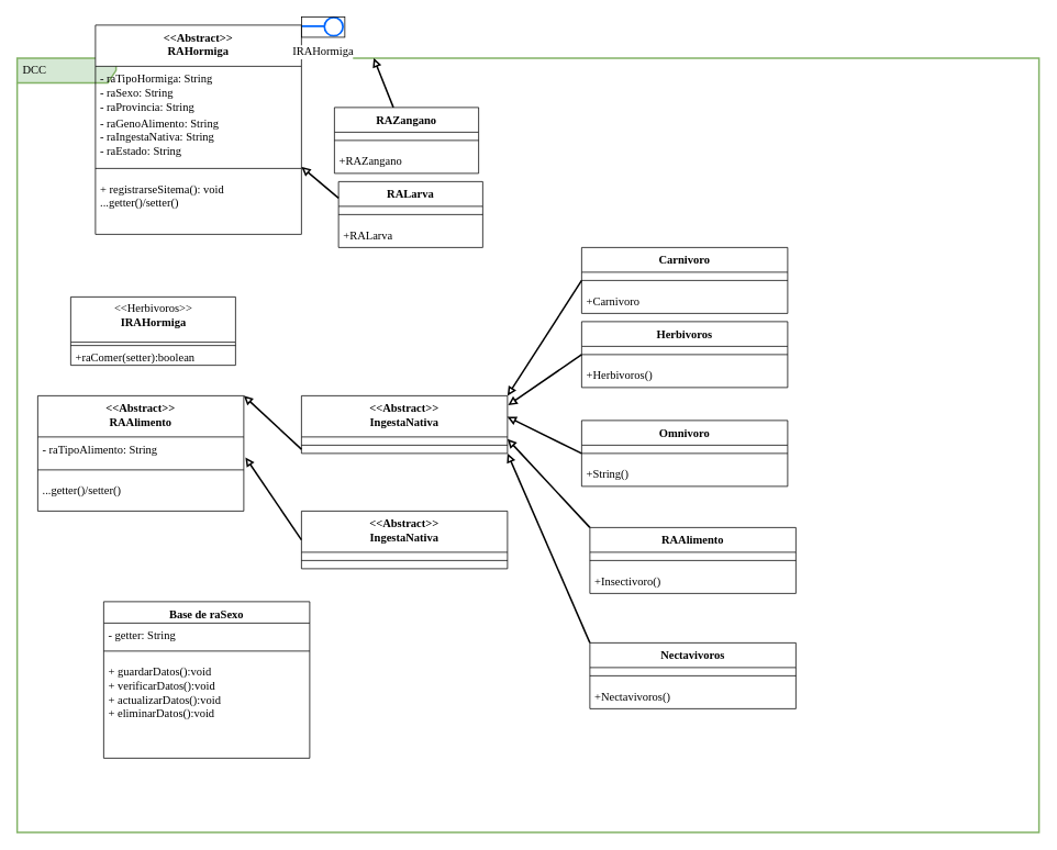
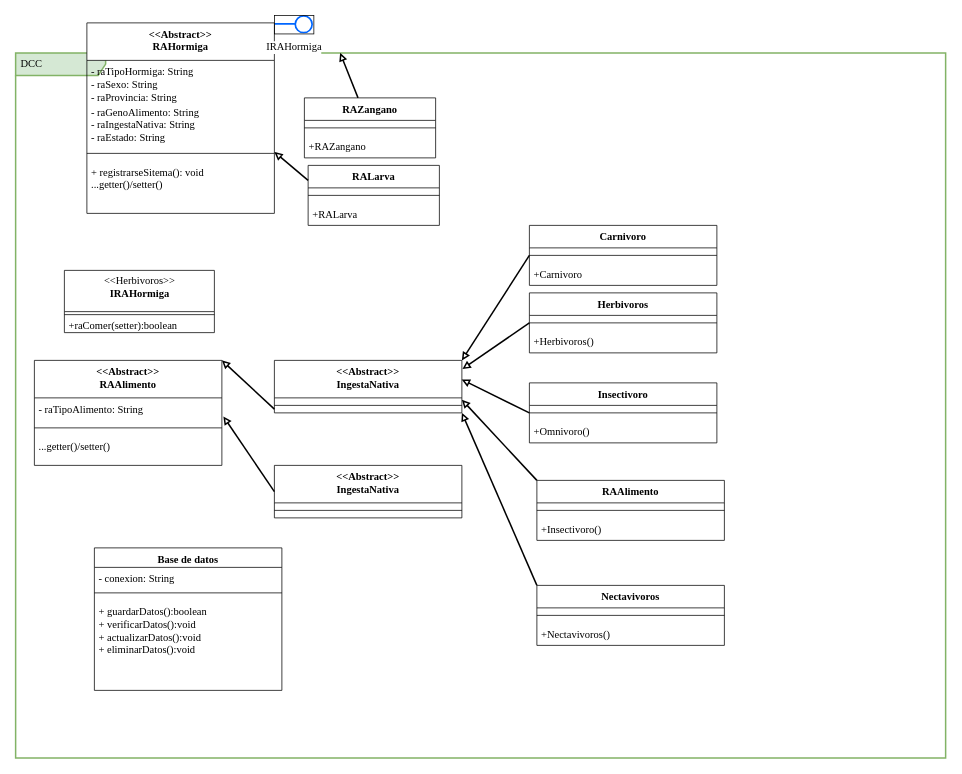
  <mxCell id="0" />
  <mxCell id="1" parent="0" />
  <mxCell id="2" value="DCC&amp;nbsp;" style="shape=umlFrame;whiteSpace=wrap;html=1;width=120;height=30;boundedLbl=1;verticalAlign=middle;align=left;spacingLeft=5;shadow=0;fillColor=#d5e8d4;strokeColor=#82b366;strokeWidth=2;fontColor=#000000;fontFamily=Tahoma;fontSize=14;" parent="1" vertex="1"><mxGeometry x="20" y="70" width="1240" height="940" as="geometry" /></mxCell>
  <mxCell id="3" value="&lt;&lt;Abstract&gt;&gt;&#10;RAHormiga" style="swimlane;fontStyle=1;align=center;verticalAlign=top;childLayout=stackLayout;horizontal=1;startSize=50;horizontalStack=0;resizeParent=1;resizeParentMax=0;resizeLast=0;collapsible=1;marginBottom=0;hachureGap=4;fontFamily=Tahoma;fontSize=14;swimlaneLine=1;glass=0;rounded=0;" parent="1" vertex="1"><mxGeometry x="115" y="30" width="250" height="254" as="geometry"><mxRectangle x="-525" y="30" width="140" height="40" as="alternateBounds" /></mxGeometry></mxCell>
  <mxCell id="4" value="- raTipoHormiga: String&#10;- raSexo: String&#10;- raProvincia: String&#10;&#10;" style="text;strokeColor=none;fillColor=none;align=left;verticalAlign=top;spacingLeft=4;spacingRight=4;overflow=hidden;rotatable=0;points=[[0,0.5],[1,0.5]];portConstraint=eastwest;hachureGap=4;fontFamily=Tahoma;fontSize=14;" parent="3" vertex="1"><mxGeometry y="50" width="250" height="54" as="geometry" /></mxCell>
  <mxCell id="5" value="- raGenoAlimento: String&#10;- raIngestaNativa: String&#10;- raEstado: String&#10;&#10;" style="text;strokeColor=none;fillColor=none;align=left;verticalAlign=top;spacingLeft=4;spacingRight=4;overflow=hidden;rotatable=0;points=[[0,0.5],[1,0.5]];portConstraint=eastwest;hachureGap=4;fontFamily=Tahoma;fontSize=14;" vertex="1" parent="3"><mxGeometry y="104" width="250" height="60" as="geometry" /></mxCell>
  <mxCell id="6" value="" style="line;strokeWidth=1;fillColor=none;align=left;verticalAlign=middle;spacingTop=-1;spacingLeft=3;spacingRight=3;rotatable=0;labelPosition=right;points=[];portConstraint=eastwest;strokeColor=inherit;hachureGap=4;fontFamily=Tahoma;fontSize=14;" parent="3" vertex="1"><mxGeometry y="164" width="250" height="20" as="geometry" /></mxCell>
  <mxCell id="7" value="+ registrarseSitema(): void&#10;...getter()/setter()" style="text;strokeColor=none;fillColor=none;align=left;verticalAlign=top;spacingLeft=4;spacingRight=4;overflow=hidden;rotatable=0;points=[[0,0.5],[1,0.5]];portConstraint=eastwest;hachureGap=4;fontFamily=Tahoma;fontSize=14;" parent="3" vertex="1"><mxGeometry y="184" width="250" height="70" as="geometry" /></mxCell>
- <mxCell id="8" value="Base de raSexo" style="swimlane;fontStyle=1;align=center;verticalAlign=top;childLayout=stackLayout;horizontal=1;startSize=26;horizontalStack=0;resizeParent=1;resizeParentMax=0;resizeLast=0;collapsible=1;marginBottom=0;hachureGap=4;fontFamily=Tahoma;fontSize=14;swimlaneLine=1;glass=0;rounded=0;" parent="1" vertex="1"><mxGeometry x="125" y="730" width="250" height="190" as="geometry" /></mxCell>
- <mxCell id="9" value="- getter: String&#10;" style="text;strokeColor=none;fillColor=none;align=left;verticalAlign=top;spacingLeft=4;spacingRight=4;overflow=hidden;rotatable=0;points=[[0,0.5],[1,0.5]];portConstraint=eastwest;hachureGap=4;fontFamily=Tahoma;fontSize=14;" parent="8" vertex="1"><mxGeometry y="26" width="250" height="24" as="geometry" /></mxCell>
+ <mxCell id="8" value="Base de datos" style="swimlane;fontStyle=1;align=center;verticalAlign=top;childLayout=stackLayout;horizontal=1;startSize=26;horizontalStack=0;resizeParent=1;resizeParentMax=0;resizeLast=0;collapsible=1;marginBottom=0;hachureGap=4;fontFamily=Tahoma;fontSize=14;swimlaneLine=1;glass=0;rounded=0;" parent="1" vertex="1"><mxGeometry x="125" y="730" width="250" height="190" as="geometry" /></mxCell>
+ <mxCell id="9" value="- conexion: String&#10;" style="text;strokeColor=none;fillColor=none;align=left;verticalAlign=top;spacingLeft=4;spacingRight=4;overflow=hidden;rotatable=0;points=[[0,0.5],[1,0.5]];portConstraint=eastwest;hachureGap=4;fontFamily=Tahoma;fontSize=14;" parent="8" vertex="1"><mxGeometry y="26" width="250" height="24" as="geometry" /></mxCell>
  <mxCell id="10" value="" style="line;strokeWidth=1;fillColor=none;align=left;verticalAlign=middle;spacingTop=-1;spacingLeft=3;spacingRight=3;rotatable=0;labelPosition=right;points=[];portConstraint=eastwest;strokeColor=inherit;hachureGap=4;fontFamily=Tahoma;fontSize=14;" parent="8" vertex="1"><mxGeometry y="50" width="250" height="20" as="geometry" /></mxCell>
- <mxCell id="11" value="+ guardarDatos():void&#10;+ verificarDatos():void&#10;+ actualizarDatos():void&#10;+ eliminarDatos():void&#10;" style="text;strokeColor=none;fillColor=none;align=left;verticalAlign=top;spacingLeft=4;spacingRight=4;overflow=hidden;rotatable=0;points=[[0,0.5],[1,0.5]];portConstraint=eastwest;hachureGap=4;fontFamily=Tahoma;fontSize=14;" parent="8" vertex="1"><mxGeometry y="70" width="250" height="120" as="geometry" /></mxCell>
+ <mxCell id="11" value="+ guardarDatos():boolean&#10;+ verificarDatos():void&#10;+ actualizarDatos():void&#10;+ eliminarDatos():void&#10;" style="text;strokeColor=none;fillColor=none;align=left;verticalAlign=top;spacingLeft=4;spacingRight=4;overflow=hidden;rotatable=0;points=[[0,0.5],[1,0.5]];portConstraint=eastwest;hachureGap=4;fontFamily=Tahoma;fontSize=14;" parent="8" vertex="1"><mxGeometry y="70" width="250" height="120" as="geometry" /></mxCell>
  <mxCell id="12" style="edgeStyle=none;html=1;fontFamily=Tahoma;fontSize=14;endArrow=block;endFill=0;strokeWidth=2;" edge="1" parent="1" source="13" target="2"><mxGeometry relative="1" as="geometry" /></mxCell>
  <mxCell id="13" value="RAZangano" style="swimlane;fontStyle=1;align=center;verticalAlign=top;childLayout=stackLayout;horizontal=1;startSize=30;horizontalStack=0;resizeParent=1;resizeParentMax=0;resizeLast=0;collapsible=1;marginBottom=0;hachureGap=4;fontFamily=Tahoma;fontSize=14;swimlaneLine=1;glass=0;rounded=0;" vertex="1" parent="1"><mxGeometry x="405" y="130" width="175" height="80" as="geometry"><mxRectangle x="-525" y="30" width="140" height="40" as="alternateBounds" /></mxGeometry></mxCell>
  <mxCell id="14" value="" style="line;strokeWidth=1;fillColor=none;align=left;verticalAlign=middle;spacingTop=-1;spacingLeft=3;spacingRight=3;rotatable=0;labelPosition=right;points=[];portConstraint=eastwest;strokeColor=inherit;hachureGap=4;fontFamily=Tahoma;fontSize=14;" vertex="1" parent="13"><mxGeometry y="30" width="175" height="20" as="geometry" /></mxCell>
  <mxCell id="15" value="+RAZangano" style="text;strokeColor=none;fillColor=none;align=left;verticalAlign=top;spacingLeft=4;spacingRight=4;overflow=hidden;rotatable=0;points=[[0,0.5],[1,0.5]];portConstraint=eastwest;hachureGap=4;fontFamily=Tahoma;fontSize=14;" vertex="1" parent="13"><mxGeometry y="50" width="175" height="30" as="geometry" /></mxCell>
  <mxCell id="16" value="RALarva" style="swimlane;fontStyle=1;align=center;verticalAlign=top;childLayout=stackLayout;horizontal=1;startSize=30;horizontalStack=0;resizeParent=1;resizeParentMax=0;resizeLast=0;collapsible=1;marginBottom=0;hachureGap=4;fontFamily=Tahoma;fontSize=14;swimlaneLine=1;glass=0;rounded=0;" vertex="1" parent="1"><mxGeometry x="410" y="220" width="175" height="80" as="geometry"><mxRectangle x="-525" y="30" width="140" height="40" as="alternateBounds" /></mxGeometry></mxCell>
  <mxCell id="17" value="" style="line;strokeWidth=1;fillColor=none;align=left;verticalAlign=middle;spacingTop=-1;spacingLeft=3;spacingRight=3;rotatable=0;labelPosition=right;points=[];portConstraint=eastwest;strokeColor=inherit;hachureGap=4;fontFamily=Tahoma;fontSize=14;" vertex="1" parent="16"><mxGeometry y="30" width="175" height="20" as="geometry" /></mxCell>
  <mxCell id="18" value="+RALarva" style="text;strokeColor=none;fillColor=none;align=left;verticalAlign=top;spacingLeft=4;spacingRight=4;overflow=hidden;rotatable=0;points=[[0,0.5],[1,0.5]];portConstraint=eastwest;hachureGap=4;fontFamily=Tahoma;fontSize=14;" vertex="1" parent="16"><mxGeometry y="50" width="175" height="30" as="geometry" /></mxCell>
  <mxCell id="19" style="edgeStyle=none;html=1;fontFamily=Tahoma;fontSize=14;endArrow=block;endFill=0;strokeWidth=2;entryX=1;entryY=0.408;entryDx=0;entryDy=0;exitX=0;exitY=0.25;exitDx=0;exitDy=0;entryPerimeter=0;" edge="1" parent="1" source="16" target="6"><mxGeometry relative="1" as="geometry"><mxPoint x="445" y="86.107" as="sourcePoint" /><mxPoint x="374.75" y="66.924" as="targetPoint" /></mxGeometry></mxCell>
  <mxCell id="20" value="IRAHormiga" style="aspect=fixed;perimeter=ellipsePerimeter;html=1;align=center;shadow=0;dashed=0;spacingTop=3;image;image=img/lib/active_directory/interface.svg;fontFamily=Tahoma;fontSize=14;rotation=0;imageBorder=default;" vertex="1" parent="1"><mxGeometry x="365" y="20" width="52.65" height="24.75" as="geometry" /></mxCell>
  <mxCell id="21" value="&amp;lt;&amp;lt;Herbivoros&amp;gt;&amp;gt;&lt;br&gt;&lt;b&gt;IRAHormiga&lt;/b&gt;" style="swimlane;fontStyle=0;align=center;verticalAlign=top;childLayout=stackLayout;horizontal=1;startSize=55;horizontalStack=0;resizeParent=1;resizeParentMax=0;resizeLast=0;collapsible=0;marginBottom=0;html=1;sketch=0;fontFamily=Tahoma;fontSize=14;" vertex="1" parent="1"><mxGeometry x="85" y="360" width="200" height="83" as="geometry" /></mxCell>
  <mxCell id="22" value="" style="line;strokeWidth=1;fillColor=none;align=left;verticalAlign=middle;spacingTop=-1;spacingLeft=3;spacingRight=3;rotatable=0;labelPosition=right;points=[];portConstraint=eastwest;sketch=0;fontFamily=Tahoma;fontSize=14;" vertex="1" parent="21"><mxGeometry y="55" width="200" height="8" as="geometry" /></mxCell>
  <mxCell id="23" value="+raComer(setter):boolean" style="text;html=1;strokeColor=none;fillColor=none;align=left;verticalAlign=middle;spacingLeft=4;spacingRight=4;overflow=hidden;rotatable=0;points=[[0,0.5],[1,0.5]];portConstraint=eastwest;sketch=0;fontFamily=Tahoma;fontSize=14;" vertex="1" parent="21"><mxGeometry y="63" width="200" height="20" as="geometry" /></mxCell>
  <mxCell id="24" value="&lt;&lt;Abstract&gt;&gt;&#10;RAAlimento" style="swimlane;fontStyle=1;align=center;verticalAlign=top;childLayout=stackLayout;horizontal=1;startSize=50;horizontalStack=0;resizeParent=1;resizeParentMax=0;resizeLast=0;collapsible=1;marginBottom=0;hachureGap=4;fontFamily=Tahoma;fontSize=14;swimlaneLine=1;glass=0;rounded=0;" vertex="1" parent="1"><mxGeometry x="45" y="480" width="250" height="140" as="geometry"><mxRectangle x="-525" y="30" width="140" height="40" as="alternateBounds" /></mxGeometry></mxCell>
  <mxCell id="25" value="- raTipoAlimento: String" style="text;strokeColor=none;fillColor=none;align=left;verticalAlign=top;spacingLeft=4;spacingRight=4;overflow=hidden;rotatable=0;points=[[0,0.5],[1,0.5]];portConstraint=eastwest;hachureGap=4;fontFamily=Tahoma;fontSize=14;" vertex="1" parent="24"><mxGeometry y="50" width="250" height="30" as="geometry" /></mxCell>
  <mxCell id="26" value="" style="line;strokeWidth=1;fillColor=none;align=left;verticalAlign=middle;spacingTop=-1;spacingLeft=3;spacingRight=3;rotatable=0;labelPosition=right;points=[];portConstraint=eastwest;strokeColor=inherit;hachureGap=4;fontFamily=Tahoma;fontSize=14;" vertex="1" parent="24"><mxGeometry y="80" width="250" height="20" as="geometry" /></mxCell>
  <mxCell id="27" value="...getter()/setter()" style="text;strokeColor=none;fillColor=none;align=left;verticalAlign=top;spacingLeft=4;spacingRight=4;overflow=hidden;rotatable=0;points=[[0,0.5],[1,0.5]];portConstraint=eastwest;hachureGap=4;fontFamily=Tahoma;fontSize=14;" vertex="1" parent="24"><mxGeometry y="100" width="250" height="40" as="geometry" /></mxCell>
  <mxCell id="28" value="&lt;&lt;Abstract&gt;&gt;&#10;IngestaNativa" style="swimlane;fontStyle=1;align=center;verticalAlign=top;childLayout=stackLayout;horizontal=1;startSize=50;horizontalStack=0;resizeParent=1;resizeParentMax=0;resizeLast=0;collapsible=1;marginBottom=0;hachureGap=4;fontFamily=Tahoma;fontSize=14;swimlaneLine=1;glass=0;rounded=0;" vertex="1" parent="1"><mxGeometry x="365" y="480" width="250" height="70" as="geometry"><mxRectangle x="-525" y="30" width="140" height="40" as="alternateBounds" /></mxGeometry></mxCell>
  <mxCell id="29" value="" style="line;strokeWidth=1;fillColor=none;align=left;verticalAlign=middle;spacingTop=-1;spacingLeft=3;spacingRight=3;rotatable=0;labelPosition=right;points=[];portConstraint=eastwest;strokeColor=inherit;hachureGap=4;fontFamily=Tahoma;fontSize=14;" vertex="1" parent="28"><mxGeometry y="50" width="250" height="20" as="geometry" /></mxCell>
  <mxCell id="30" style="edgeStyle=none;html=1;fontFamily=Tahoma;fontSize=14;endArrow=block;endFill=0;strokeWidth=2;entryX=1;entryY=0;entryDx=0;entryDy=0;exitX=0;exitY=0.5;exitDx=0;exitDy=0;" edge="1" parent="1" target="24"><mxGeometry relative="1" as="geometry"><mxPoint x="365" y="545" as="sourcePoint" /><mxPoint x="376.75" y="151.5" as="targetPoint" /></mxGeometry></mxCell>
  <mxCell id="31" value="&lt;&lt;Abstract&gt;&gt;&#10;IngestaNativa" style="swimlane;fontStyle=1;align=center;verticalAlign=top;childLayout=stackLayout;horizontal=1;startSize=50;horizontalStack=0;resizeParent=1;resizeParentMax=0;resizeLast=0;collapsible=1;marginBottom=0;hachureGap=4;fontFamily=Tahoma;fontSize=14;swimlaneLine=1;glass=0;rounded=0;" vertex="1" parent="1"><mxGeometry x="365" y="620" width="250" height="70" as="geometry"><mxRectangle x="-525" y="30" width="140" height="40" as="alternateBounds" /></mxGeometry></mxCell>
  <mxCell id="32" value="" style="line;strokeWidth=1;fillColor=none;align=left;verticalAlign=middle;spacingTop=-1;spacingLeft=3;spacingRight=3;rotatable=0;labelPosition=right;points=[];portConstraint=eastwest;strokeColor=inherit;hachureGap=4;fontFamily=Tahoma;fontSize=14;" vertex="1" parent="31"><mxGeometry y="50" width="250" height="20" as="geometry" /></mxCell>
  <mxCell id="33" style="edgeStyle=none;html=1;fontFamily=Tahoma;fontSize=14;endArrow=block;endFill=0;strokeWidth=2;entryX=1.008;entryY=0.825;entryDx=0;entryDy=0;exitX=0;exitY=0.5;exitDx=0;exitDy=0;entryPerimeter=0;" edge="1" parent="1" source="31" target="25"><mxGeometry relative="1" as="geometry"><mxPoint x="375" y="555" as="sourcePoint" /><mxPoint x="305" y="490" as="targetPoint" /></mxGeometry></mxCell>
  <mxCell id="34" value="Carnivoro" style="swimlane;fontStyle=1;align=center;verticalAlign=top;childLayout=stackLayout;horizontal=1;startSize=30;horizontalStack=0;resizeParent=1;resizeParentMax=0;resizeLast=0;collapsible=1;marginBottom=0;hachureGap=4;fontFamily=Tahoma;fontSize=14;swimlaneLine=1;glass=0;rounded=0;" vertex="1" parent="1"><mxGeometry x="705" y="300" width="250" height="80" as="geometry"><mxRectangle x="-525" y="30" width="140" height="40" as="alternateBounds" /></mxGeometry></mxCell>
  <mxCell id="35" value="" style="line;strokeWidth=1;fillColor=none;align=left;verticalAlign=middle;spacingTop=-1;spacingLeft=3;spacingRight=3;rotatable=0;labelPosition=right;points=[];portConstraint=eastwest;strokeColor=inherit;hachureGap=4;fontFamily=Tahoma;fontSize=14;" vertex="1" parent="34"><mxGeometry y="30" width="250" height="20" as="geometry" /></mxCell>
  <mxCell id="36" value="+Carnivoro" style="text;strokeColor=none;fillColor=none;align=left;verticalAlign=top;spacingLeft=4;spacingRight=4;overflow=hidden;rotatable=0;points=[[0,0.5],[1,0.5]];portConstraint=eastwest;hachureGap=4;fontFamily=Tahoma;fontSize=14;" vertex="1" parent="34"><mxGeometry y="50" width="250" height="30" as="geometry" /></mxCell>
  <mxCell id="37" value="Herbivoros" style="swimlane;fontStyle=1;align=center;verticalAlign=top;childLayout=stackLayout;horizontal=1;startSize=30;horizontalStack=0;resizeParent=1;resizeParentMax=0;resizeLast=0;collapsible=1;marginBottom=0;hachureGap=4;fontFamily=Tahoma;fontSize=14;swimlaneLine=1;glass=0;rounded=0;" vertex="1" parent="1"><mxGeometry x="705" y="390" width="250" height="80" as="geometry"><mxRectangle x="-525" y="30" width="140" height="40" as="alternateBounds" /></mxGeometry></mxCell>
  <mxCell id="38" value="" style="line;strokeWidth=1;fillColor=none;align=left;verticalAlign=middle;spacingTop=-1;spacingLeft=3;spacingRight=3;rotatable=0;labelPosition=right;points=[];portConstraint=eastwest;strokeColor=inherit;hachureGap=4;fontFamily=Tahoma;fontSize=14;" vertex="1" parent="37"><mxGeometry y="30" width="250" height="20" as="geometry" /></mxCell>
  <mxCell id="39" value="+Herbivoros()" style="text;strokeColor=none;fillColor=none;align=left;verticalAlign=top;spacingLeft=4;spacingRight=4;overflow=hidden;rotatable=0;points=[[0,0.5],[1,0.5]];portConstraint=eastwest;hachureGap=4;fontFamily=Tahoma;fontSize=14;" vertex="1" parent="37"><mxGeometry y="50" width="250" height="30" as="geometry" /></mxCell>
  <mxCell id="40" value="RAAlimento" style="swimlane;fontStyle=1;align=center;verticalAlign=top;childLayout=stackLayout;horizontal=1;startSize=30;horizontalStack=0;resizeParent=1;resizeParentMax=0;resizeLast=0;collapsible=1;marginBottom=0;hachureGap=4;fontFamily=Tahoma;fontSize=14;swimlaneLine=1;glass=0;rounded=0;" vertex="1" parent="1"><mxGeometry x="715" y="640" width="250" height="80" as="geometry"><mxRectangle x="-525" y="30" width="140" height="40" as="alternateBounds" /></mxGeometry></mxCell>
  <mxCell id="41" value="" style="line;strokeWidth=1;fillColor=none;align=left;verticalAlign=middle;spacingTop=-1;spacingLeft=3;spacingRight=3;rotatable=0;labelPosition=right;points=[];portConstraint=eastwest;strokeColor=inherit;hachureGap=4;fontFamily=Tahoma;fontSize=14;" vertex="1" parent="40"><mxGeometry y="30" width="250" height="20" as="geometry" /></mxCell>
  <mxCell id="42" value="+Insectivoro()" style="text;strokeColor=none;fillColor=none;align=left;verticalAlign=top;spacingLeft=4;spacingRight=4;overflow=hidden;rotatable=0;points=[[0,0.5],[1,0.5]];portConstraint=eastwest;hachureGap=4;fontFamily=Tahoma;fontSize=14;" vertex="1" parent="40"><mxGeometry y="50" width="250" height="30" as="geometry" /></mxCell>
- <mxCell id="43" value="Omnivoro" style="swimlane;fontStyle=1;align=center;verticalAlign=top;childLayout=stackLayout;horizontal=1;startSize=30;horizontalStack=0;resizeParent=1;resizeParentMax=0;resizeLast=0;collapsible=1;marginBottom=0;hachureGap=4;fontFamily=Tahoma;fontSize=14;swimlaneLine=1;glass=0;rounded=0;" vertex="1" parent="1"><mxGeometry x="705" y="510" width="250" height="80" as="geometry"><mxRectangle x="-525" y="30" width="140" height="40" as="alternateBounds" /></mxGeometry></mxCell>
+ <mxCell id="43" value="Insectivoro" style="swimlane;fontStyle=1;align=center;verticalAlign=top;childLayout=stackLayout;horizontal=1;startSize=30;horizontalStack=0;resizeParent=1;resizeParentMax=0;resizeLast=0;collapsible=1;marginBottom=0;hachureGap=4;fontFamily=Tahoma;fontSize=14;swimlaneLine=1;glass=0;rounded=0;" vertex="1" parent="1"><mxGeometry x="705" y="510" width="250" height="80" as="geometry"><mxRectangle x="-525" y="30" width="140" height="40" as="alternateBounds" /></mxGeometry></mxCell>
  <mxCell id="44" value="" style="line;strokeWidth=1;fillColor=none;align=left;verticalAlign=middle;spacingTop=-1;spacingLeft=3;spacingRight=3;rotatable=0;labelPosition=right;points=[];portConstraint=eastwest;strokeColor=inherit;hachureGap=4;fontFamily=Tahoma;fontSize=14;" vertex="1" parent="43"><mxGeometry y="30" width="250" height="20" as="geometry" /></mxCell>
- <mxCell id="45" value="+String()" style="text;strokeColor=none;fillColor=none;align=left;verticalAlign=top;spacingLeft=4;spacingRight=4;overflow=hidden;rotatable=0;points=[[0,0.5],[1,0.5]];portConstraint=eastwest;hachureGap=4;fontFamily=Tahoma;fontSize=14;" vertex="1" parent="43"><mxGeometry y="50" width="250" height="30" as="geometry" /></mxCell>
+ <mxCell id="45" value="+Omnivoro()" style="text;strokeColor=none;fillColor=none;align=left;verticalAlign=top;spacingLeft=4;spacingRight=4;overflow=hidden;rotatable=0;points=[[0,0.5],[1,0.5]];portConstraint=eastwest;hachureGap=4;fontFamily=Tahoma;fontSize=14;" vertex="1" parent="43"><mxGeometry y="50" width="250" height="30" as="geometry" /></mxCell>
  <mxCell id="46" value="Nectavivoros" style="swimlane;fontStyle=1;align=center;verticalAlign=top;childLayout=stackLayout;horizontal=1;startSize=30;horizontalStack=0;resizeParent=1;resizeParentMax=0;resizeLast=0;collapsible=1;marginBottom=0;hachureGap=4;fontFamily=Tahoma;fontSize=14;swimlaneLine=1;glass=0;rounded=0;" vertex="1" parent="1"><mxGeometry x="715" y="780" width="250" height="80" as="geometry"><mxRectangle x="-525" y="30" width="140" height="40" as="alternateBounds" /></mxGeometry></mxCell>
  <mxCell id="47" value="" style="line;strokeWidth=1;fillColor=none;align=left;verticalAlign=middle;spacingTop=-1;spacingLeft=3;spacingRight=3;rotatable=0;labelPosition=right;points=[];portConstraint=eastwest;strokeColor=inherit;hachureGap=4;fontFamily=Tahoma;fontSize=14;" vertex="1" parent="46"><mxGeometry y="30" width="250" height="20" as="geometry" /></mxCell>
  <mxCell id="48" value="+Nectavivoros()" style="text;strokeColor=none;fillColor=none;align=left;verticalAlign=top;spacingLeft=4;spacingRight=4;overflow=hidden;rotatable=0;points=[[0,0.5],[1,0.5]];portConstraint=eastwest;hachureGap=4;fontFamily=Tahoma;fontSize=14;" vertex="1" parent="46"><mxGeometry y="50" width="250" height="30" as="geometry" /></mxCell>
  <mxCell id="49" style="edgeStyle=none;html=1;fontFamily=Tahoma;fontSize=14;endArrow=block;endFill=0;strokeWidth=2;entryX=1;entryY=0;entryDx=0;entryDy=0;exitX=0;exitY=0.5;exitDx=0;exitDy=0;" edge="1" parent="1" source="34" target="28"><mxGeometry relative="1" as="geometry"><mxPoint x="685" y="410" as="sourcePoint" /><mxPoint x="615" y="345" as="targetPoint" /></mxGeometry></mxCell>
  <mxCell id="50" style="edgeStyle=none;html=1;fontFamily=Tahoma;fontSize=14;endArrow=block;endFill=0;strokeWidth=2;entryX=1.003;entryY=0.166;entryDx=0;entryDy=0;exitX=0;exitY=0.5;exitDx=0;exitDy=0;entryPerimeter=0;" edge="1" parent="1" source="37" target="28"><mxGeometry relative="1" as="geometry"><mxPoint x="715" y="410" as="sourcePoint" /><mxPoint x="615" y="515" as="targetPoint" /></mxGeometry></mxCell>
  <mxCell id="51" style="edgeStyle=none;html=1;fontFamily=Tahoma;fontSize=14;endArrow=block;endFill=0;strokeWidth=2;entryX=0.999;entryY=0.363;entryDx=0;entryDy=0;exitX=0;exitY=0.5;exitDx=0;exitDy=0;entryPerimeter=0;" edge="1" parent="1" source="43" target="28"><mxGeometry relative="1" as="geometry"><mxPoint x="715" y="490" as="sourcePoint" /><mxPoint x="615" y="530" as="targetPoint" /></mxGeometry></mxCell>
  <mxCell id="52" style="edgeStyle=none;html=1;fontFamily=Tahoma;fontSize=14;endArrow=block;endFill=0;strokeWidth=2;entryX=1;entryY=0.75;entryDx=0;entryDy=0;exitX=0;exitY=0;exitDx=0;exitDy=0;" edge="1" parent="1" source="40" target="28"><mxGeometry relative="1" as="geometry"><mxPoint x="725" y="585" as="sourcePoint" /><mxPoint x="624.75" y="515.41" as="targetPoint" /></mxGeometry></mxCell>
  <mxCell id="53" style="edgeStyle=none;html=1;fontFamily=Tahoma;fontSize=14;endArrow=block;endFill=0;strokeWidth=2;entryX=1;entryY=1;entryDx=0;entryDy=0;exitX=0;exitY=0;exitDx=0;exitDy=0;" edge="1" parent="1" source="46" target="28"><mxGeometry relative="1" as="geometry"><mxPoint x="725" y="650" as="sourcePoint" /><mxPoint x="625" y="542.5" as="targetPoint" /></mxGeometry></mxCell>
